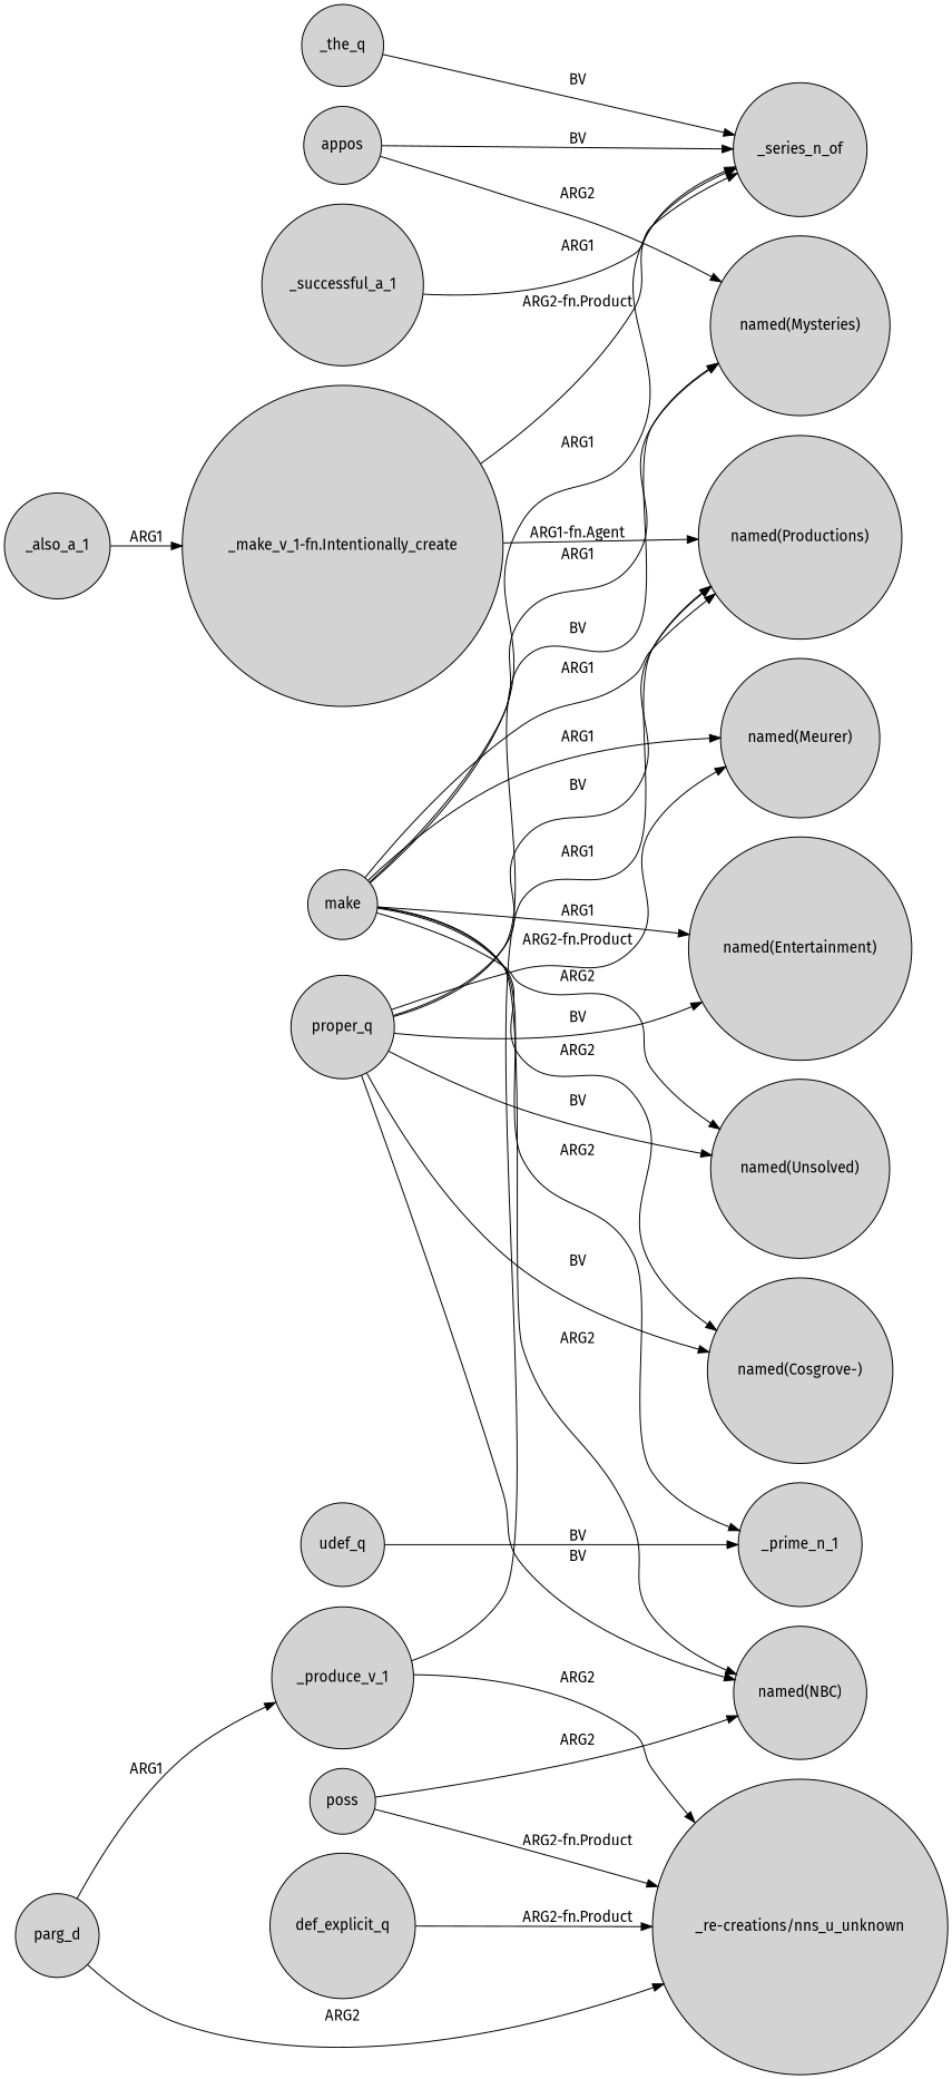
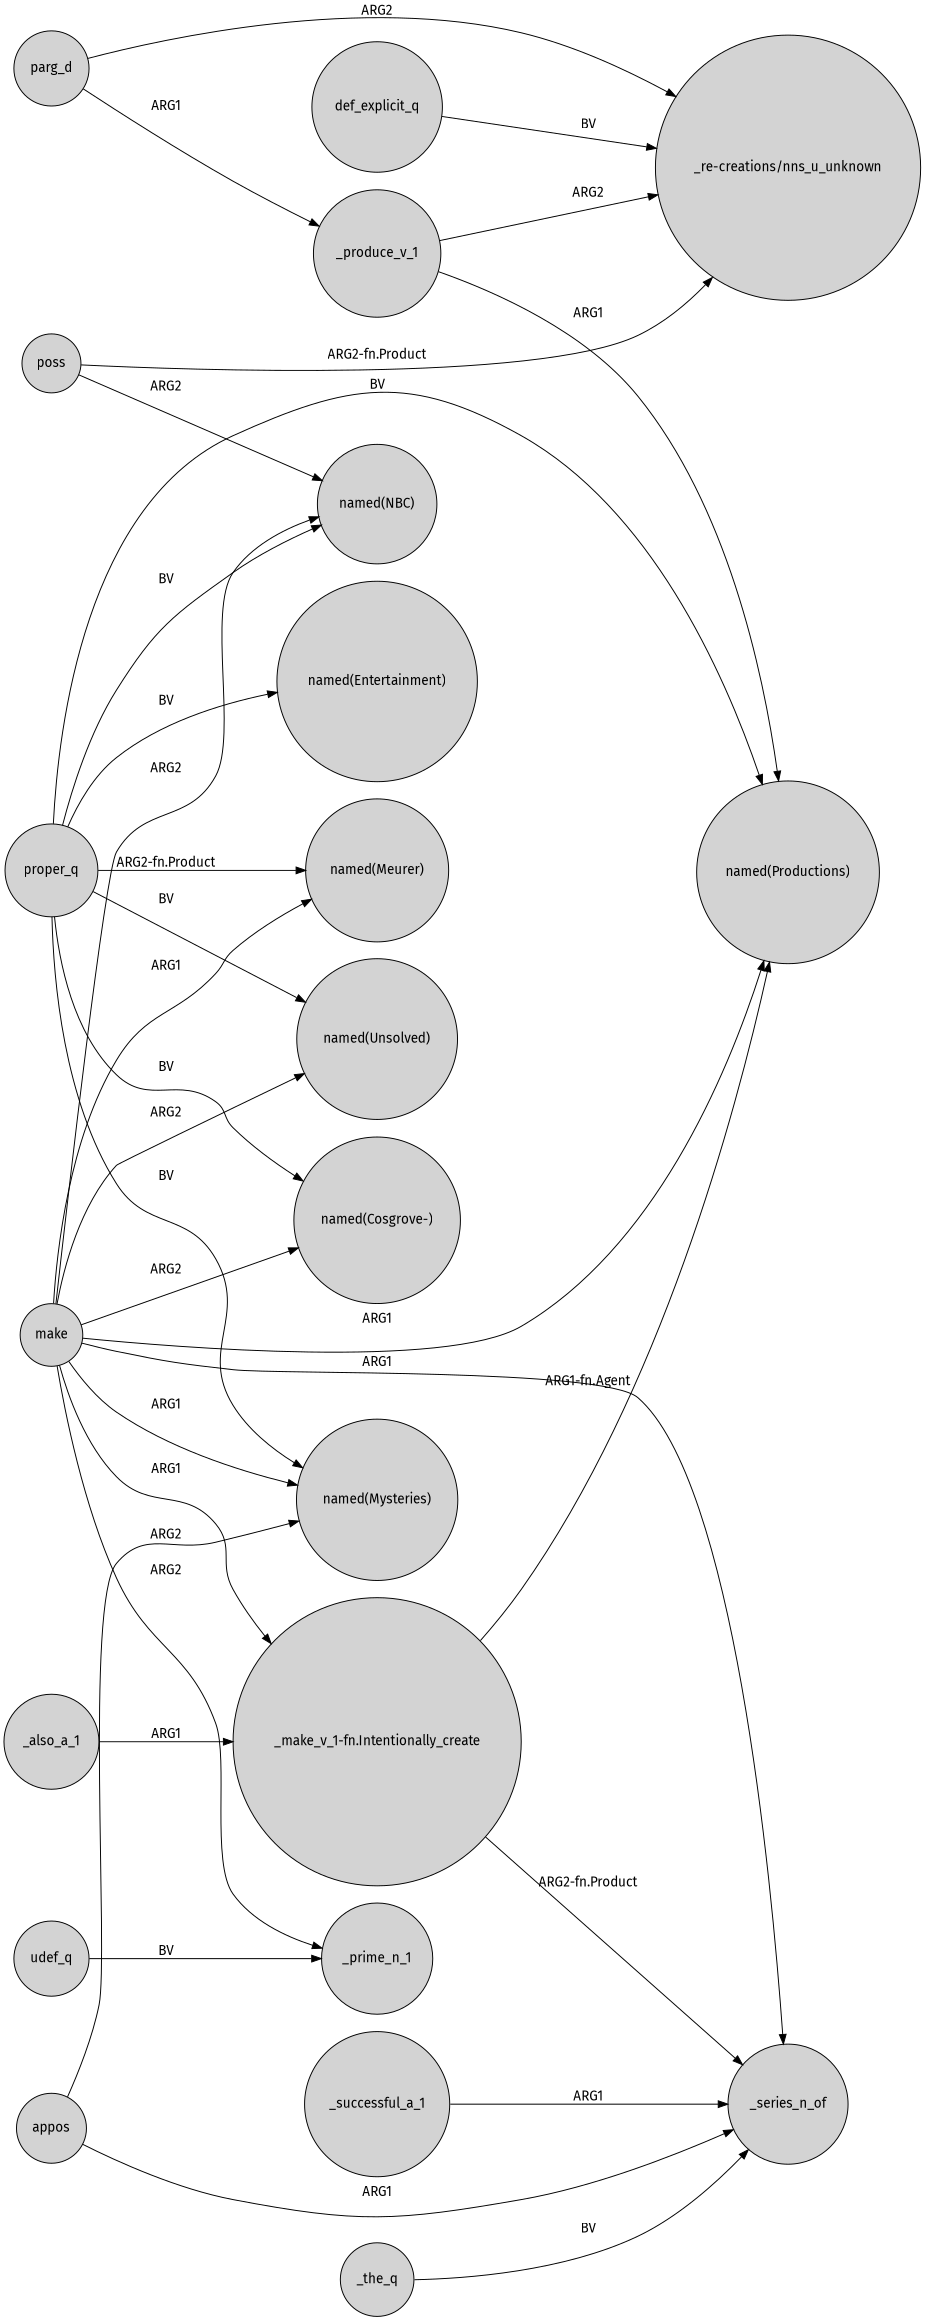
  digraph {
    fontname="Fira Sans"
    rankdir=LR
    node [fontname="Fira Sans" shape=circle style=filled]
    edge [fontname="Fira Sans"]
    proper_q
    "named(Unsolved)"
    "named(Productions)"
    "named(NBC)"
    "named(Mysteries)"
    "named(Cosgrove-)"
    "named(Entertainment)"
    "named(Meurer)"
    "_make_v_1-fn.Intentionally_create"
    _series_n_of
    n11 [label=make]
    _prime_n_1
    _also_a_1
    _successful_a_1
    poss
    "_re-creations/nns_u_unknown"
    parg_d
    _produce_v_1
    _the_q
    appos
    def_explicit_q
    udef_q
    proper_q -> "named(Unsolved)" [label=BV]
    proper_q -> "named(Productions)" [label=BV]
    proper_q -> "named(NBC)" [label=BV]
    proper_q -> "named(Mysteries)" [label=BV]
    proper_q -> "named(Cosgrove-)" [label=BV]
    proper_q -> "named(Entertainment)" [label=BV]
    proper_q -> "named(Meurer)" [label="ARG2-fn.Product"]
    "_make_v_1-fn.Intentionally_create" -> "named(Productions)" [label="ARG1-fn.Agent"]
    "_make_v_1-fn.Intentionally_create" -> _series_n_of [label="ARG2-fn.Product"]
    n11 -> "named(Unsolved)" [label=ARG2]
    n11 -> "named(Productions)" [label=ARG1]
    n11 -> "named(NBC)" [label=ARG2]
    n11 -> "named(Mysteries)" [label=ARG1]
    n11 -> "named(Cosgrove-)" [label=ARG2]
-   n11 -> "named(Entertainment)" [label=ARG1]
+   n11 -> "_make_v_1-fn.Intentionally_create" [label=ARG1]
    n11 -> "named(Meurer)" [label=ARG1]
    n11 -> _series_n_of [label=ARG1]
    n11 -> _prime_n_1 [label=ARG2]
    _also_a_1 -> "_make_v_1-fn.Intentionally_create" [label=ARG1]
    _successful_a_1 -> _series_n_of [label=ARG1]
    poss -> "named(NBC)" [label=ARG2]
    poss -> "_re-creations/nns_u_unknown" [label="ARG2-fn.Product"]
    parg_d -> "_re-creations/nns_u_unknown" [label=ARG2]
    parg_d -> _produce_v_1 [label=ARG1]
    _produce_v_1 -> "named(Productions)" [label=ARG1]
    _produce_v_1 -> "_re-creations/nns_u_unknown" [label=ARG2]
    _the_q -> _series_n_of [label=BV]
    appos -> "named(Mysteries)" [label=ARG2]
-   appos -> _series_n_of [label=BV]
-   def_explicit_q -> "_re-creations/nns_u_unknown" [label="ARG2-fn.Product"]
+   appos -> _series_n_of [label=ARG1]
+   def_explicit_q -> "_re-creations/nns_u_unknown" [label=BV]
    udef_q -> _prime_n_1 [label=BV]
  }
